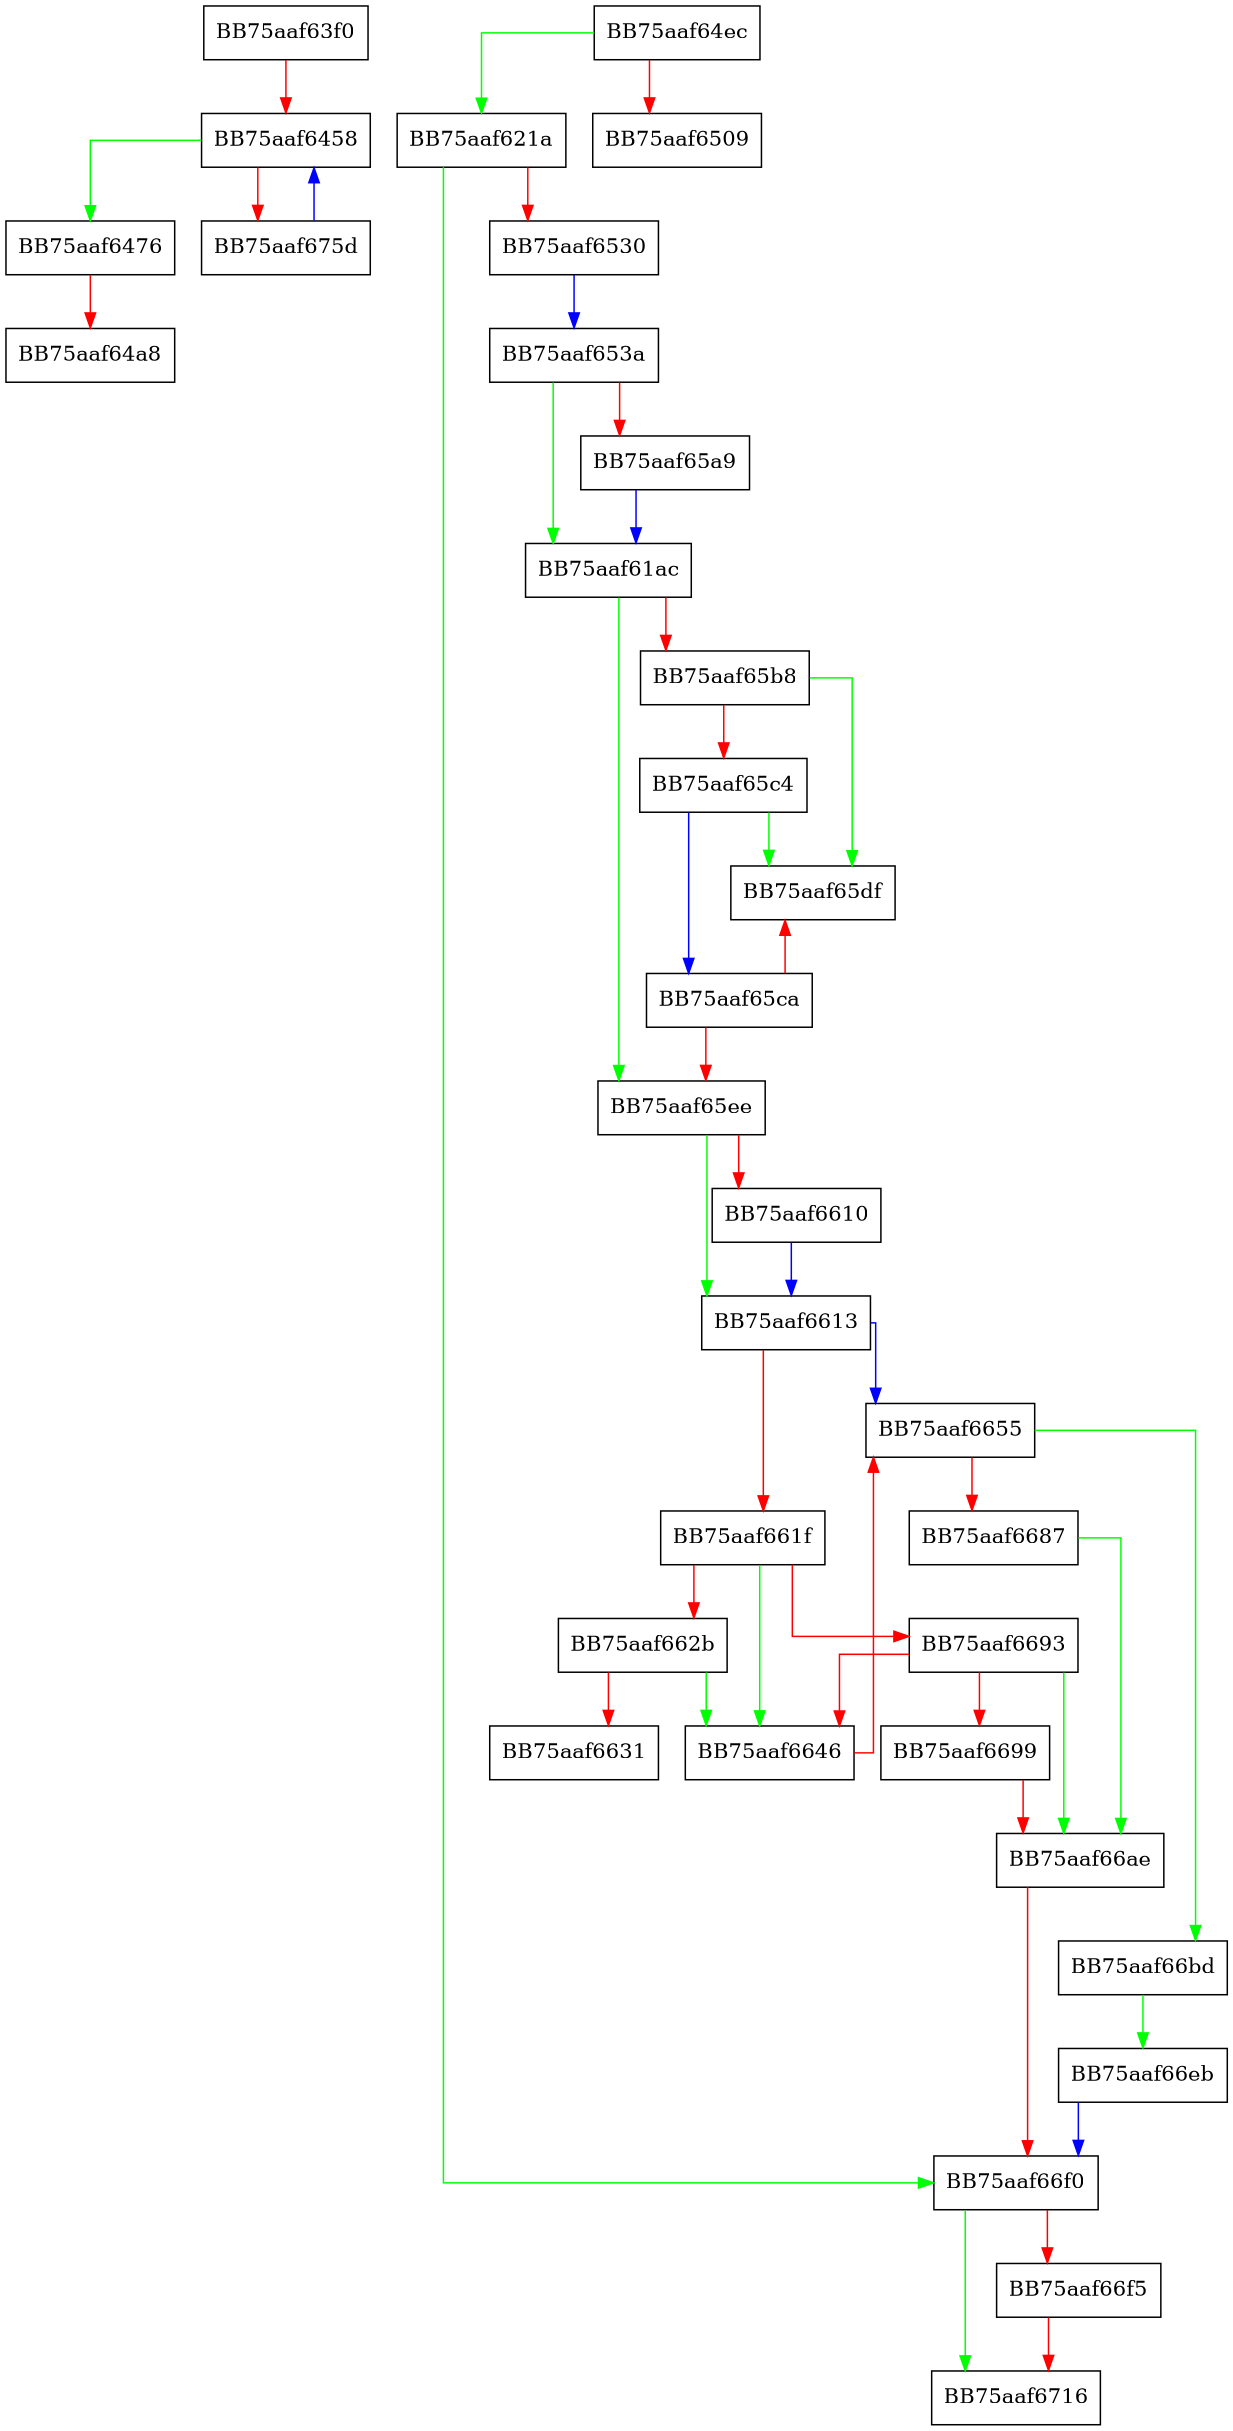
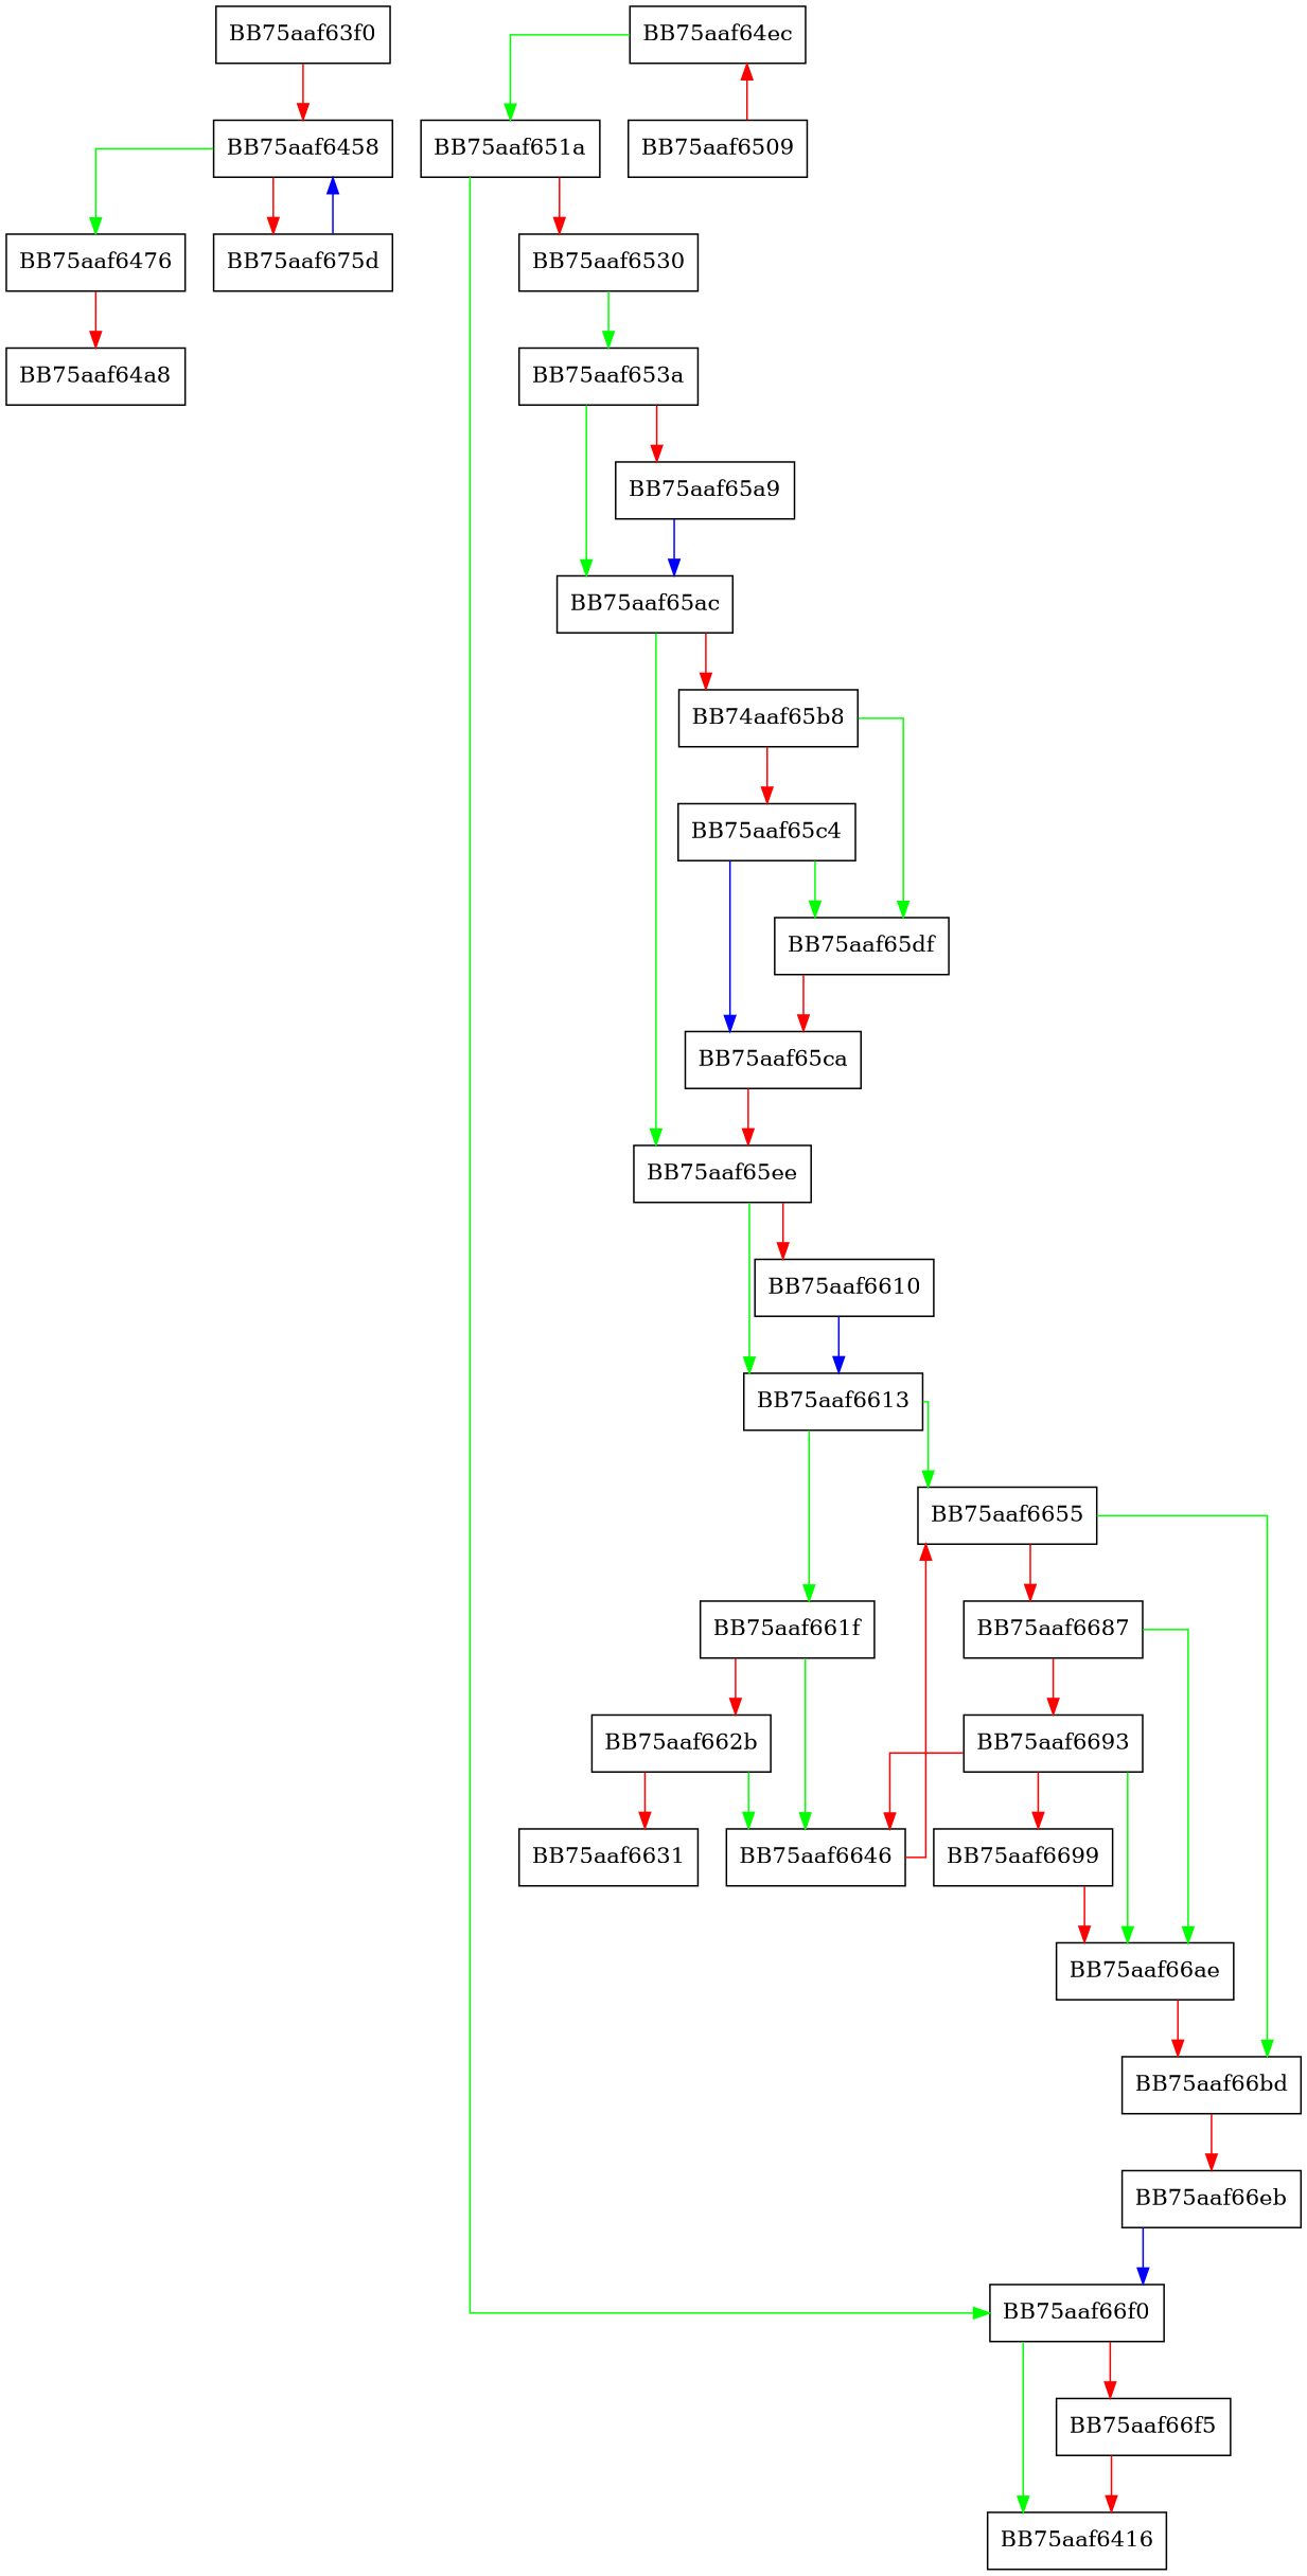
  digraph {
    splines=ortho
    node [shape=box]
    edge [color=red]
    BB75aaf63f0
    BB75aaf6458
    BB75aaf6476
    n4 [label=BB75aaf675d]
    BB75aaf64a8
    BB75aaf64ec
-   BB75aaf651a [label=BB75aaf621a]
+   BB75aaf651a
    BB75aaf6509
    BB75aaf66f0
    BB75aaf6530
-   BB75aaf6716
+   BB75aaf6716 [label=BB75aaf6416]
    BB75aaf66f5
    BB75aaf653a
-   BB75aaf65ac [label=BB75aaf61ac]
+   BB75aaf65ac
    BB75aaf65a9
    BB75aaf65ee
-   BB75aaf65b8
+   BB75aaf65b8 [label=BB74aaf65b8]
    BB75aaf6613
    BB75aaf6610
    BB75aaf65df
    BB75aaf65c4
    BB75aaf6655
    BB75aaf661f
    BB75aaf65ca
    BB75aaf66bd
    BB75aaf6687
    BB75aaf6646
    BB75aaf662b
    BB75aaf66eb
    BB75aaf66ae
    BB75aaf6693
    BB75aaf6631
    BB75aaf6699
    BB75aaf63f0 -> BB75aaf6458
    BB75aaf6458 -> BB75aaf6476 [color=green]
    BB75aaf6458 -> n4
    BB75aaf6476 -> BB75aaf64a8
    n4 -> BB75aaf6458 [color=blue]
    BB75aaf64ec -> BB75aaf651a [color=green]
-   BB75aaf64ec -> BB75aaf6509
+   BB75aaf6509 -> BB75aaf64ec
    BB75aaf651a -> BB75aaf66f0 [color=green]
    BB75aaf651a -> BB75aaf6530
    BB75aaf66f0 -> BB75aaf6716 [color=green]
    BB75aaf66f0 -> BB75aaf66f5
-   BB75aaf6530 -> BB75aaf653a [color=blue]
+   BB75aaf6530 -> BB75aaf653a [color=green]
    BB75aaf66f5 -> BB75aaf6716
    BB75aaf653a -> BB75aaf65ac [color=green]
    BB75aaf653a -> BB75aaf65a9
    BB75aaf65ac -> BB75aaf65ee [color=green]
    BB75aaf65ac -> BB75aaf65b8
    BB75aaf65a9 -> BB75aaf65ac [color=blue]
    BB75aaf65ee -> BB75aaf6613 [color=green]
    BB75aaf65ee -> BB75aaf6610
    BB75aaf65b8 -> BB75aaf65df [color=green]
    BB75aaf65b8 -> BB75aaf65c4
-   BB75aaf6613 -> BB75aaf6655 [color=blue]
-   BB75aaf6613 -> BB75aaf661f
+   BB75aaf6613 -> BB75aaf6655 [color=green]
+   BB75aaf6613 -> BB75aaf661f [color=green]
    BB75aaf6610 -> BB75aaf6613 [color=blue]
    BB75aaf65c4 -> BB75aaf65df [color=green]
    BB75aaf65c4 -> BB75aaf65ca [color=blue]
    BB75aaf6655 -> BB75aaf66bd [color=green]
    BB75aaf6655 -> BB75aaf6687
    BB75aaf661f -> BB75aaf6646 [color=green]
    BB75aaf661f -> BB75aaf662b
    BB75aaf65ca -> BB75aaf65ee
-   BB75aaf65ca -> BB75aaf65df
-   BB75aaf66bd -> BB75aaf66eb [color=green]
+   BB75aaf65df -> BB75aaf65ca
+   BB75aaf66bd -> BB75aaf66eb
    BB75aaf6687 -> BB75aaf66ae [color=green]
-   BB75aaf661f -> BB75aaf6693
+   BB75aaf6687 -> BB75aaf6693
    BB75aaf6646 -> BB75aaf6655
    BB75aaf662b -> BB75aaf6646 [color=green]
    BB75aaf662b -> BB75aaf6631
    BB75aaf66eb -> BB75aaf66f0 [color=blue]
-   BB75aaf66ae -> BB75aaf66f0
+   BB75aaf66ae -> BB75aaf66bd
    BB75aaf6693 -> BB75aaf6646
    BB75aaf6693 -> BB75aaf66ae [color=green]
    BB75aaf6693 -> BB75aaf6699
    BB75aaf6699 -> BB75aaf66ae
  }
